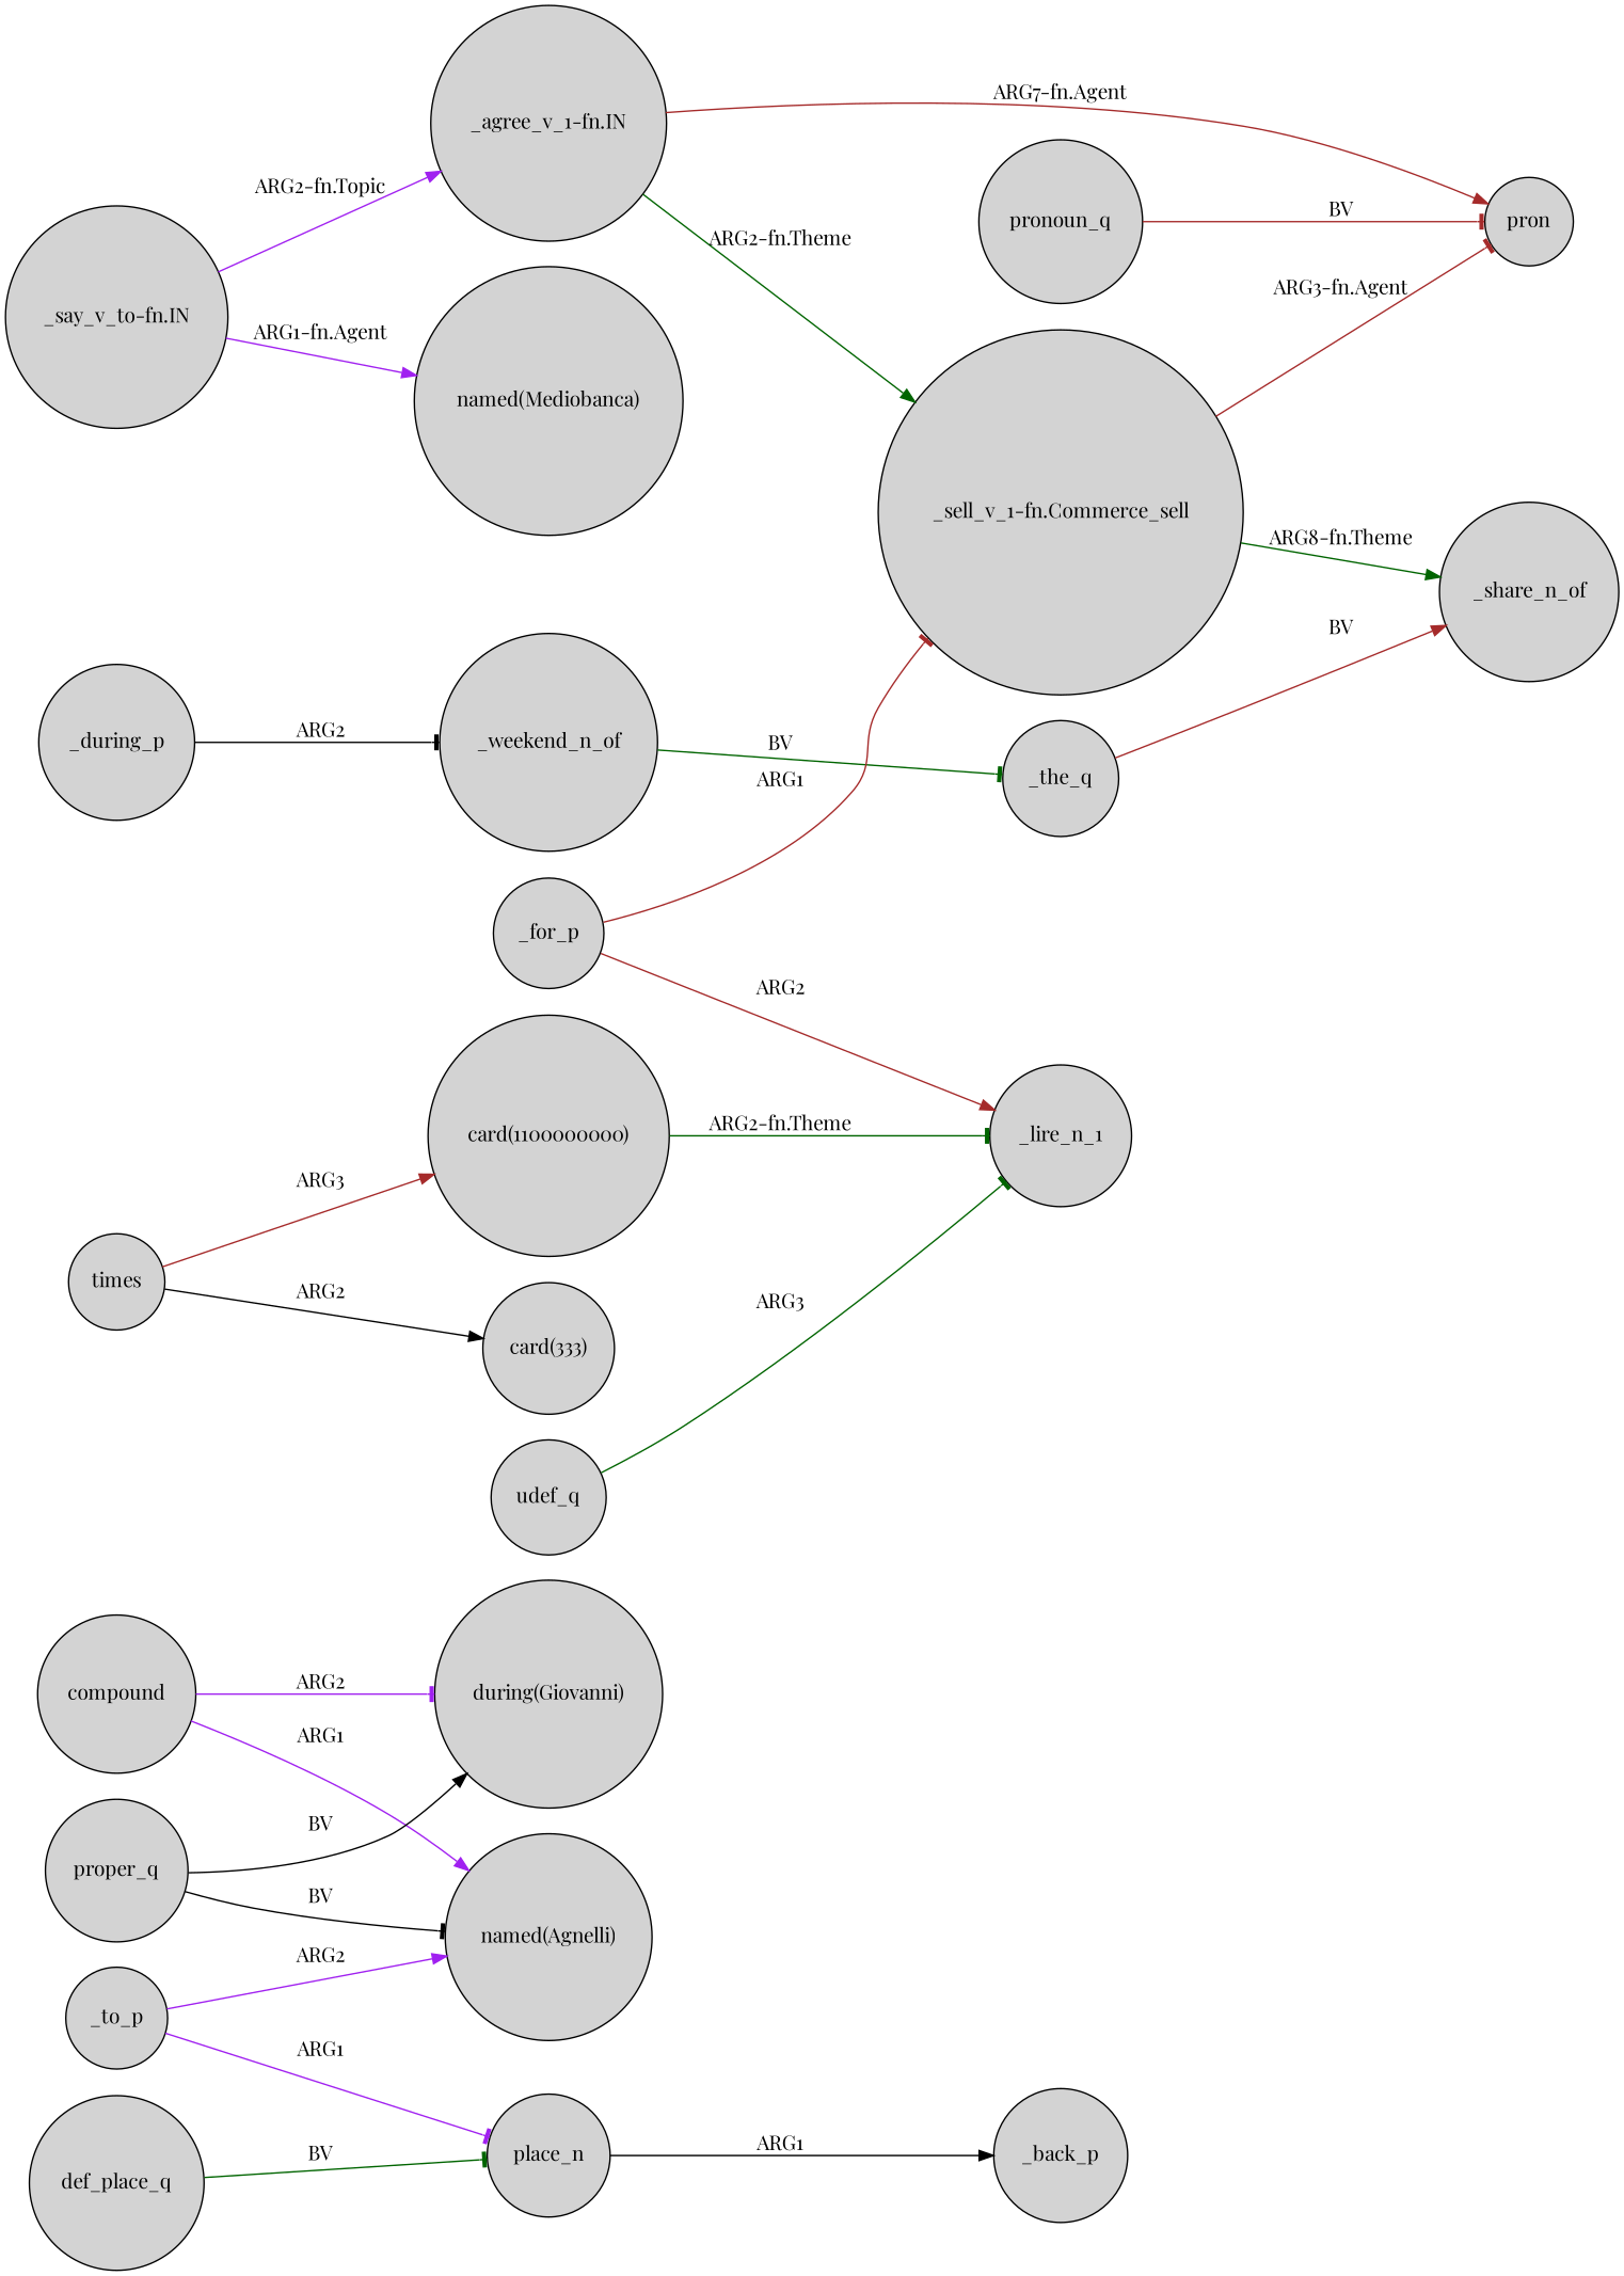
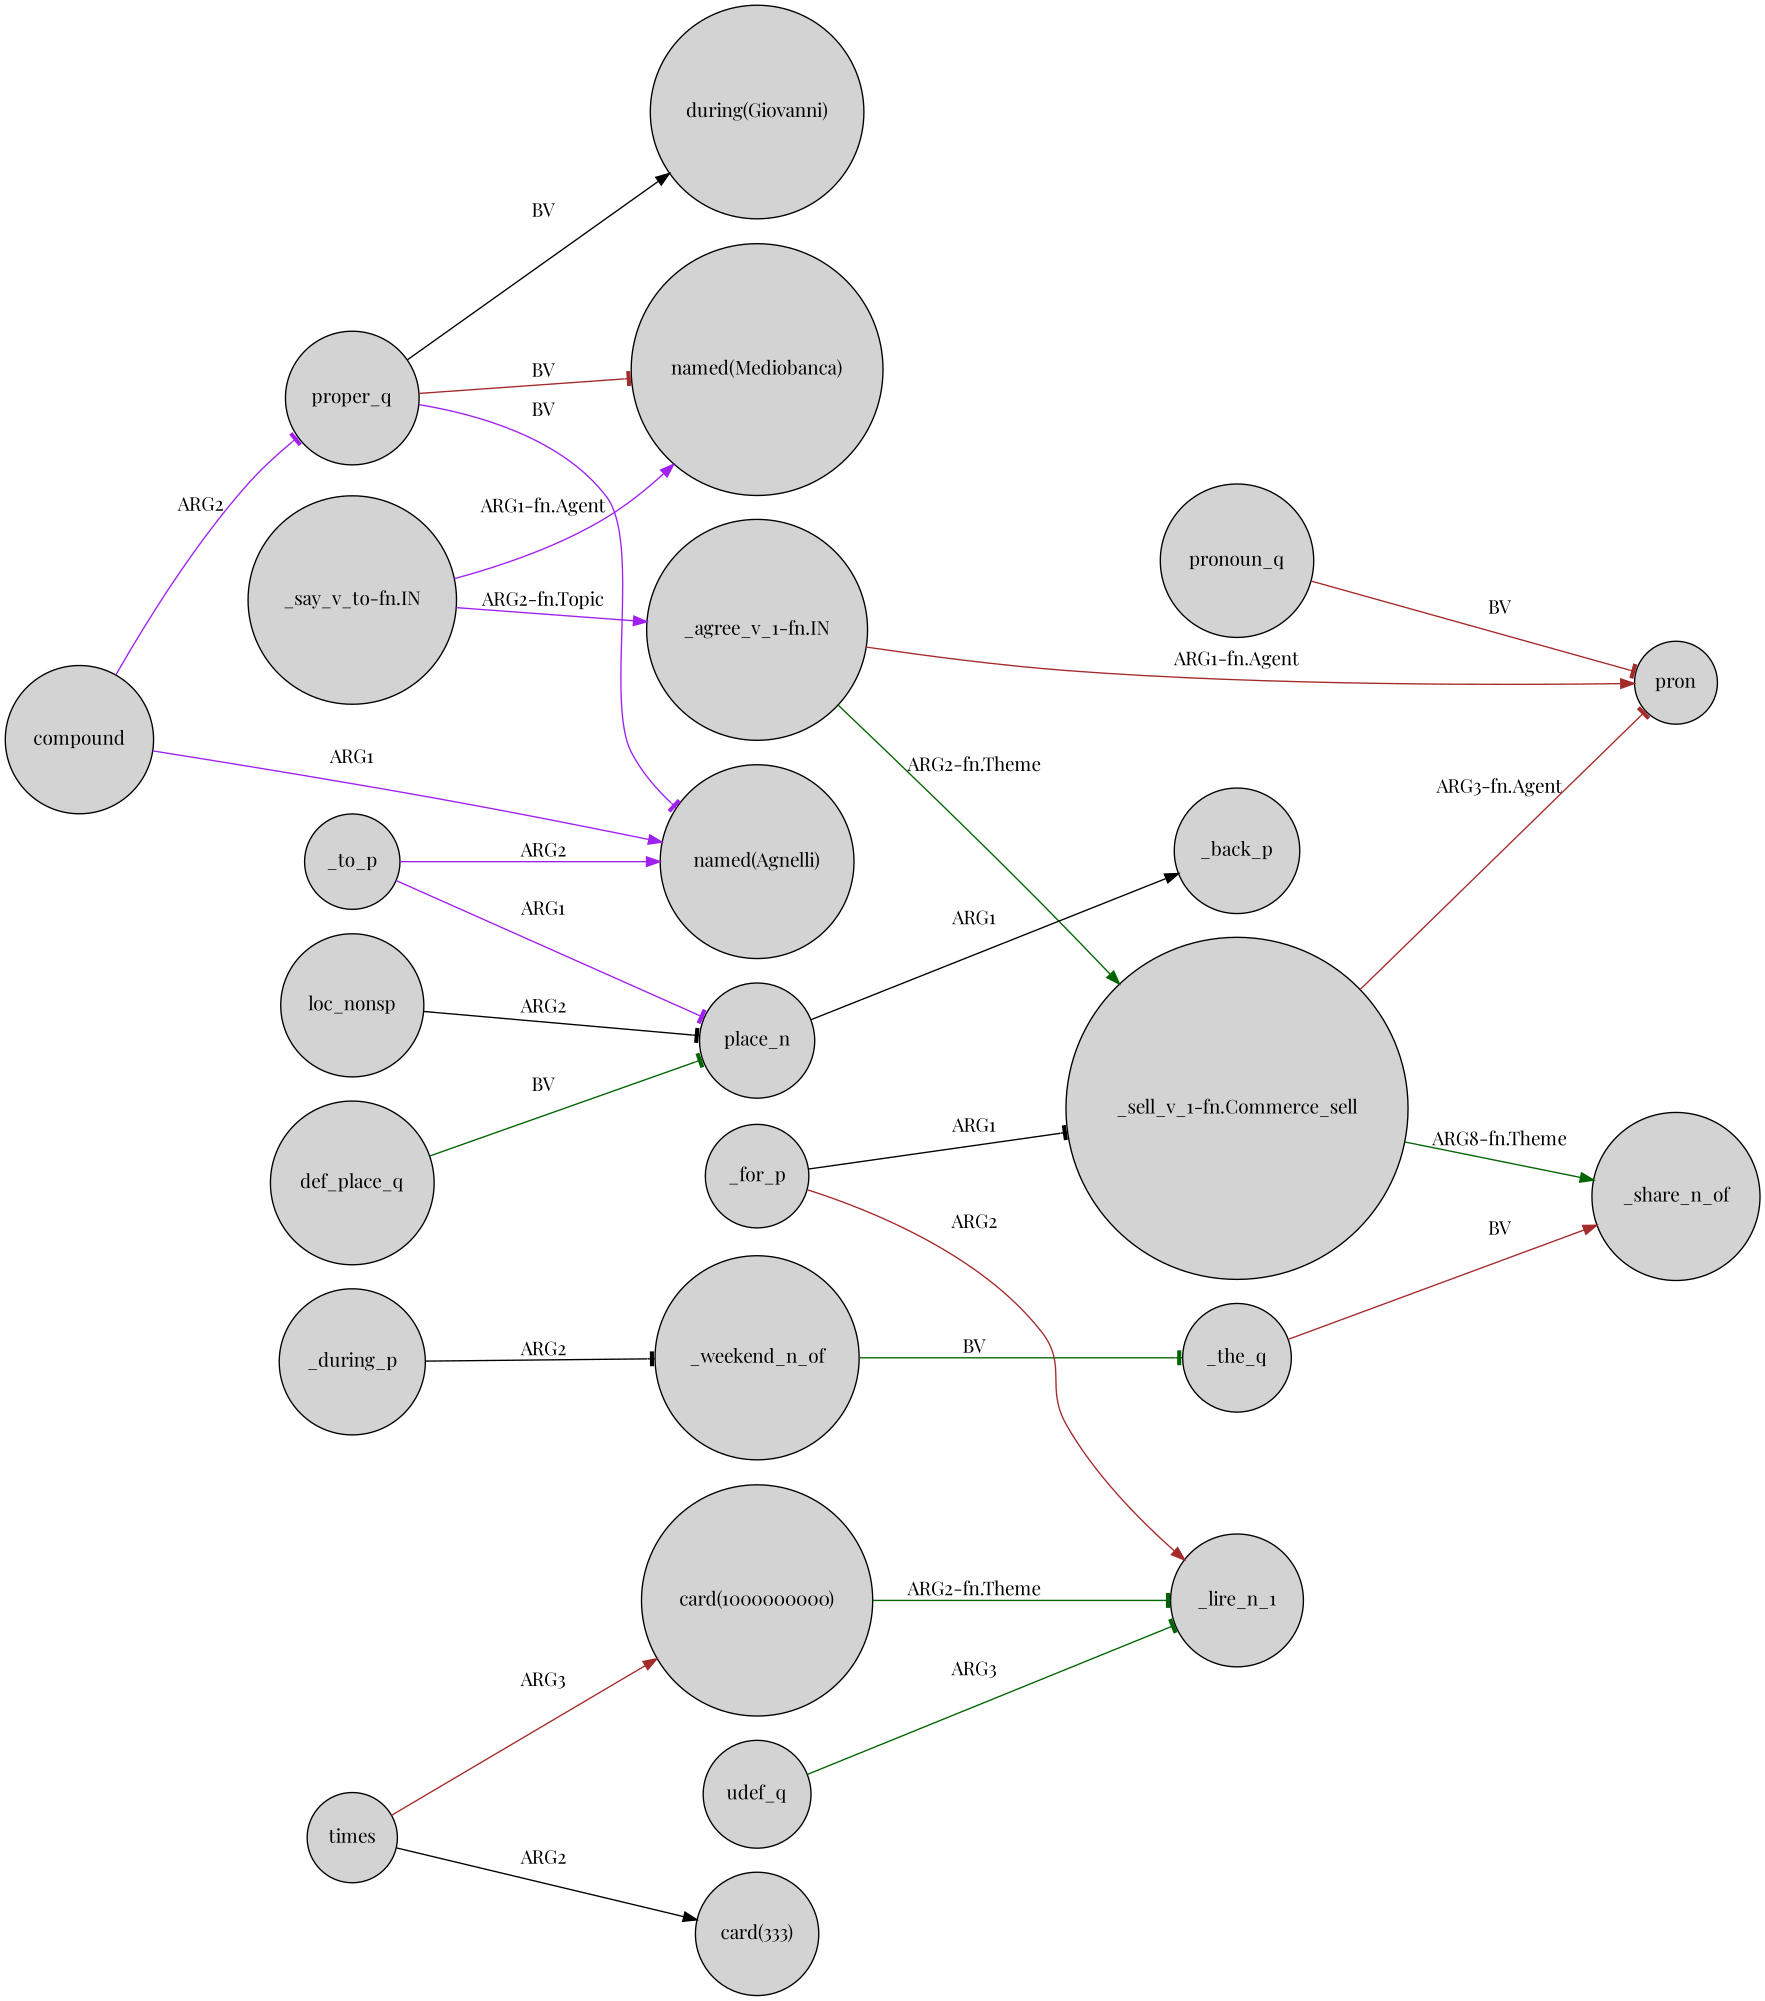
  digraph {
    fontname="Playfair Display"
    rankdir=LR
    node [fontname="Playfair Display" shape=circle style=filled]
    edge [arrowhead=tee color=brown fontname="Playfair Display"]
    n1 [label="during(Giovanni)"]
    compound
    "named(Agnelli)"
    "_sell_v_1-fn.Commerce_sell"
    _share_n_of
    pron
    "_agree_v_1-fn.IN"
    "_say_v_to-fn.IN"
    "named(Mediobanca)"
    _the_q
    _weekend_n_of
    n12 [label=def_place_q]
    place_n
    _back_p
-   "card(1000000000)" [label="card(1100000000)"]
+   "card(1000000000)"
    _lire_n_1
    _during_p
    _to_p
    _for_p
    times
    "card(333)"
    pronoun_q
    proper_q
+   loc_nonsp
    udef_q
-   compound -> n1 [color=purple label=ARG2]
+   compound -> proper_q [color=purple label=ARG2]
    compound -> "named(Agnelli)" [arrowhead=normal color=purple label=ARG1]
    "_sell_v_1-fn.Commerce_sell" -> _share_n_of [arrowhead=normal color=darkgreen label="ARG8-fn.Theme"]
    "_sell_v_1-fn.Commerce_sell" -> pron [label="ARG3-fn.Agent"]
    "_agree_v_1-fn.IN" -> "_sell_v_1-fn.Commerce_sell" [arrowhead=normal color=darkgreen label="ARG2-fn.Theme"]
-   "_agree_v_1-fn.IN" -> pron [arrowhead=normal label="ARG7-fn.Agent"]
+   "_agree_v_1-fn.IN" -> pron [arrowhead=normal label="ARG1-fn.Agent"]
    "_say_v_to-fn.IN" -> "_agree_v_1-fn.IN" [arrowhead=normal color=purple label="ARG2-fn.Topic"]
    "_say_v_to-fn.IN" -> "named(Mediobanca)" [arrowhead=normal color=purple label="ARG1-fn.Agent"]
    _the_q -> _share_n_of [arrowhead=normal label=BV]
    _weekend_n_of -> _the_q [color=darkgreen label=BV]
    n12 -> place_n [color=darkgreen label=BV]
    place_n -> _back_p [arrowhead=normal color=black label=ARG1]
    "card(1000000000)" -> _lire_n_1 [color=darkgreen label="ARG2-fn.Theme"]
    _during_p -> _weekend_n_of [color=black label=ARG2]
    _to_p -> "named(Agnelli)" [arrowhead=normal color=purple label=ARG2]
    _to_p -> place_n [color=purple label=ARG1]
-   _for_p -> "_sell_v_1-fn.Commerce_sell" [label=ARG1]
+   _for_p -> "_sell_v_1-fn.Commerce_sell" [color=black label=ARG1]
    _for_p -> _lire_n_1 [arrowhead=normal label=ARG2]
    times -> "card(1000000000)" [arrowhead=normal label=ARG3]
    times -> "card(333)" [arrowhead=normal color=black label=ARG2]
    pronoun_q -> pron [label=BV]
    proper_q -> n1 [arrowhead=normal color=black label=BV]
-   proper_q -> "named(Agnelli)" [color=black label=BV]
+   proper_q -> "named(Agnelli)" [color=purple label=BV]
+   proper_q -> "named(Mediobanca)" [label=BV]
+   loc_nonsp -> place_n [color=black label=ARG2]
    udef_q -> _lire_n_1 [color=darkgreen label=ARG3]
  }
